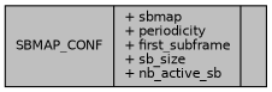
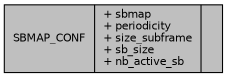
  digraph {
    rankdir=LR
-   n1 [color=black fillcolor=grey75 fontcolor=black fontname=Helvetica fontsize=10 height=0.2 label="{SBMAP_CONF\n|+ sbmap\l+ periodicity\l+ first_subframe\l+ sb_size\l+ nb_active_sb\l|}" shape=record style=filled width=0.4]
+   n1 [color=black fillcolor=grey75 fontcolor=black fontname=Helvetica fontsize=10 height=0.2 label="{SBMAP_CONF\n|+ sbmap\l+ periodicity\l+ size_subframe\l+ sb_size\l+ nb_active_sb\l|}" shape=record style=filled width=0.4]
  }
